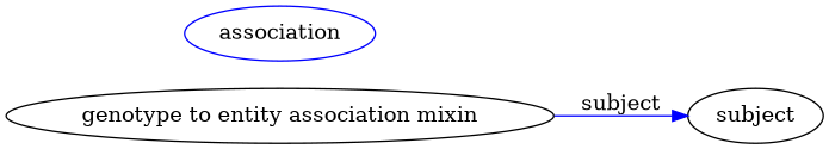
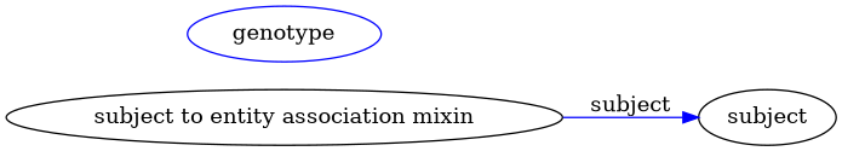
  digraph {
    rankdir=LR
    fontname="DejaVu Serif"
    node [fontname="DejaVu Serif"]
-   n1 [height=0.5 label="genotype to entity association mixin" width=3.8816]
+   n1 [height=0.5 label="subject to entity association mixin" width=3.8816]
    subject [height=0.5 width=0.99297]
-   n3 [color=blue height=0.5 label=association width=1.1916]
+   n3 [color=blue height=0.5 label=genotype width=1.1916]
    n1 -> subject [color=blue label=subject style=solid fontname="DejaVu Serif"]
  }
